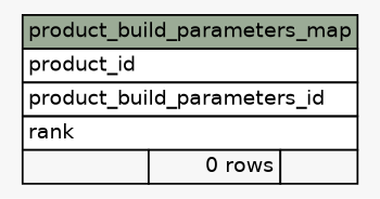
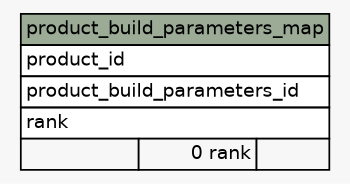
  digraph {
    bgcolor="#f7f7f7"
    fontname=Helvetica
    fontsize=11
    nodesep=0.18
    rankdir=RL
    ranksep=0.46
-   n1 [fontname=Helvetica fontsize=11 label=<     <TABLE BORDER="0" CELLBORDER="1" CELLSPACING="0" BGCOLOR="#ffffff">       <TR><TD COLSPAN="3" BGCOLOR="#9bab96" ALIGN="CENTER">product_build_parameters_map</TD></TR>       <TR><TD PORT="product_id" COLSPAN="3" ALIGN="LEFT">product_id</TD></TR>       <TR><TD PORT="product_build_parameters_id" COLSPAN="3" ALIGN="LEFT">product_build_parameters_id</TD></TR>       <TR><TD PORT="rank" COLSPAN="3" ALIGN="LEFT">rank</TD></TR>       <TR><TD ALIGN="LEFT" BGCOLOR="#f7f7f7">  </TD><TD ALIGN="RIGHT" BGCOLOR="#f7f7f7">0 rows</TD><TD ALIGN="RIGHT" BGCOLOR="#f7f7f7">  </TD></TR>     </TABLE>> shape=plaintext]
+   n1 [fontname=Helvetica fontsize=11 label=<     <TABLE BORDER="0" CELLBORDER="1" CELLSPACING="0" BGCOLOR="#ffffff">       <TR><TD COLSPAN="3" BGCOLOR="#9bab96" ALIGN="CENTER">product_build_parameters_map</TD></TR>       <TR><TD PORT="product_id" COLSPAN="3" ALIGN="LEFT">product_id</TD></TR>       <TR><TD PORT="product_build_parameters_id" COLSPAN="3" ALIGN="LEFT">product_build_parameters_id</TD></TR>       <TR><TD PORT="rank" COLSPAN="3" ALIGN="LEFT">rank</TD></TR>       <TR><TD ALIGN="LEFT" BGCOLOR="#f7f7f7">  </TD><TD ALIGN="RIGHT" BGCOLOR="#f7f7f7">0 rank</TD><TD ALIGN="RIGHT" BGCOLOR="#f7f7f7">  </TD></TR>     </TABLE>> shape=plaintext]
  }
